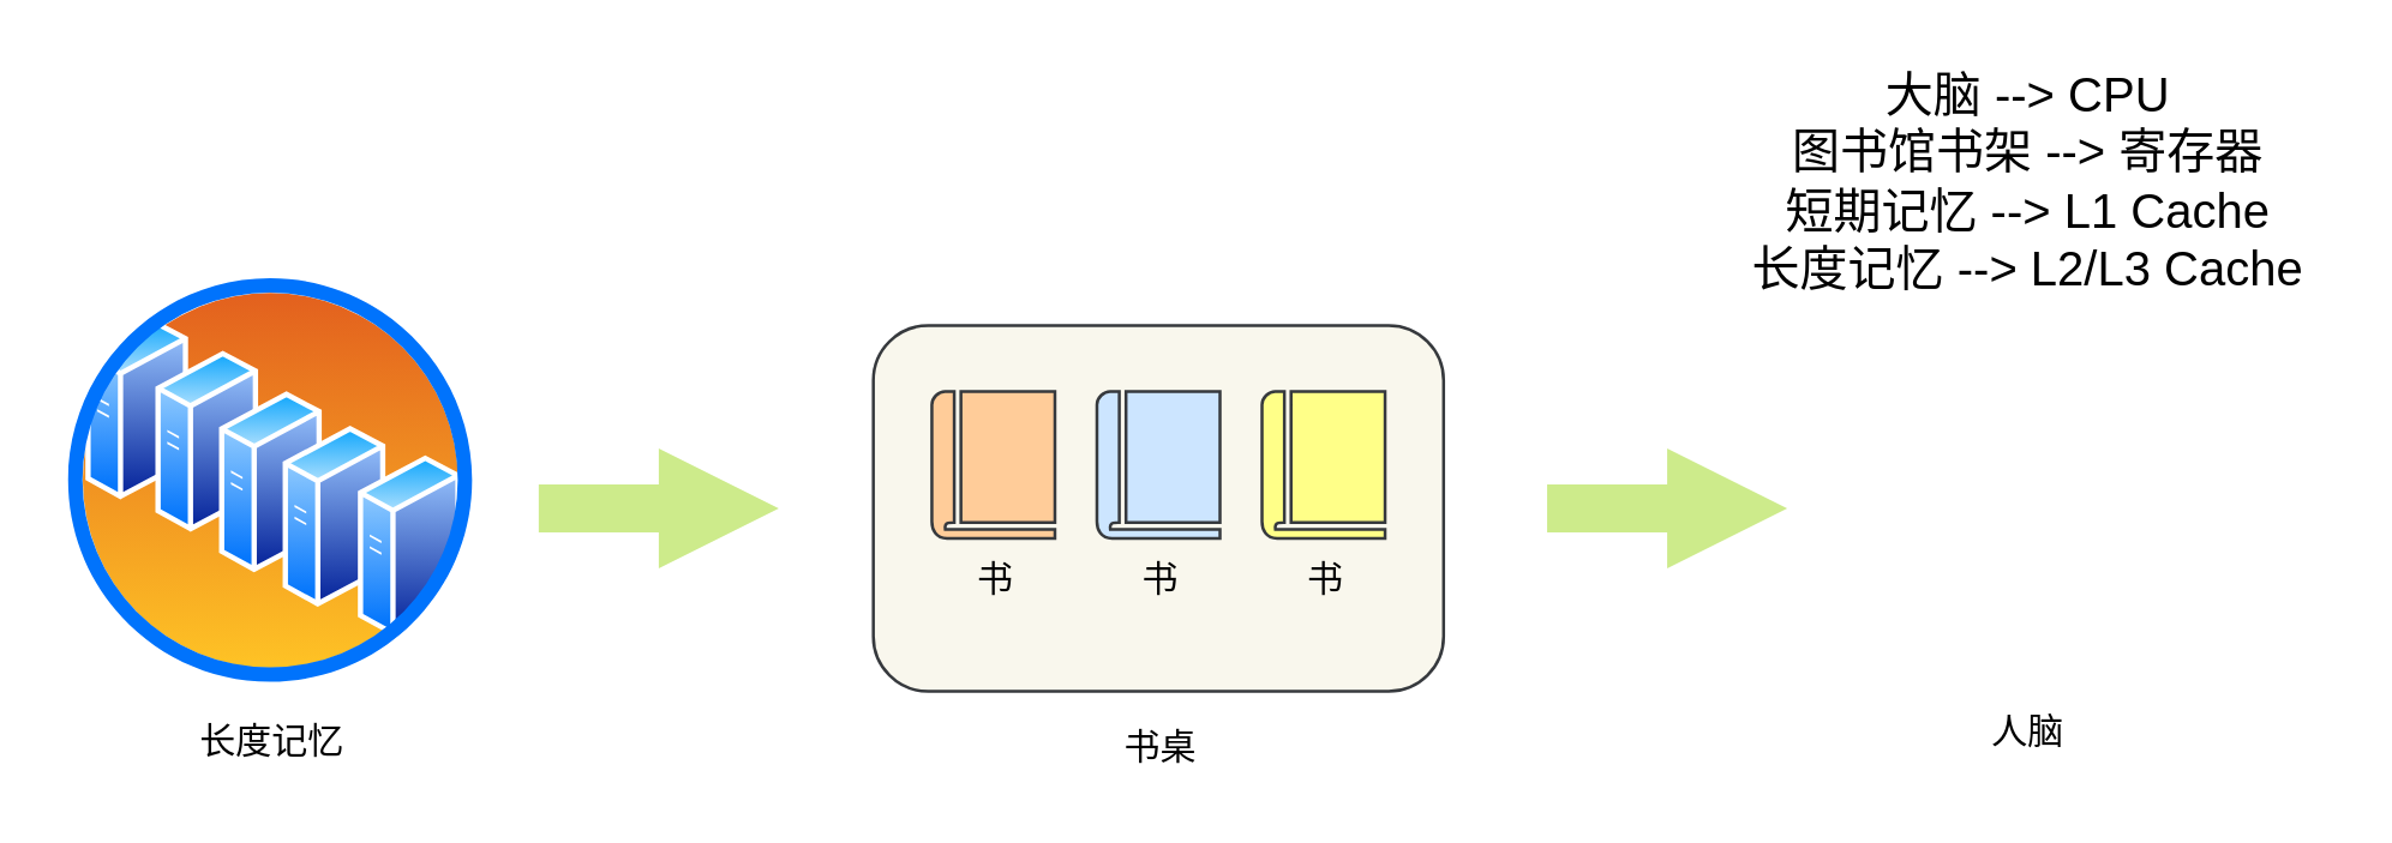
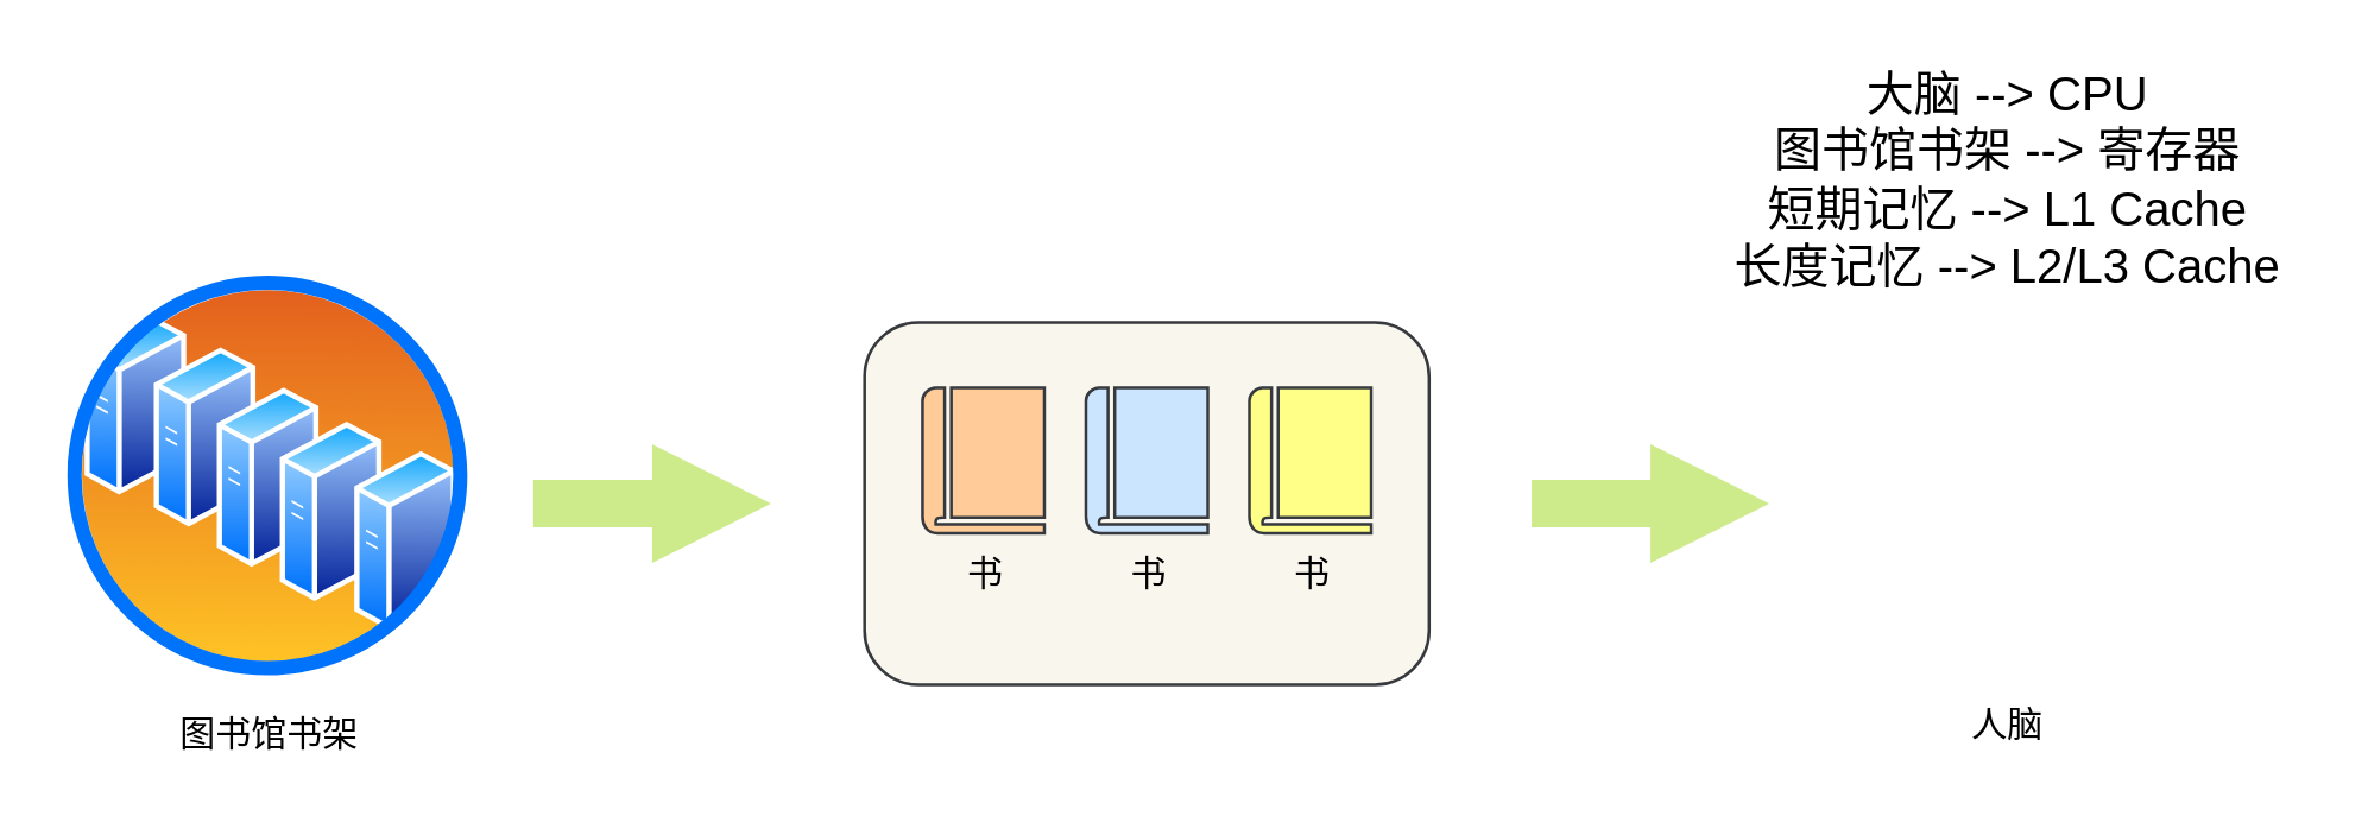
  <mxCell id="0" />
  <mxCell id="1" parent="0" />
  <mxCell id="2" value="" style="rounded=1;whiteSpace=wrap;html=1;fillColor=#f9f7ed;strokeColor=#36393d;" vertex="1" parent="1"><mxGeometry x="290.5" y="108" width="190" height="122" as="geometry" /></mxCell>
  <mxCell id="3" value="人脑" style="shape=image;html=1;verticalAlign=top;verticalLabelPosition=bottom;labelBackgroundColor=#ffffff;imageAspect=0;aspect=fixed;image=https://cdn2.iconfinder.com/data/icons/viiva-business/32/think-128.png;" vertex="1" parent="1"><mxGeometry x="611" y="102" width="128" height="128" as="geometry" /></mxCell>
  <mxCell id="4" value="书" style="pointerEvents=1;shadow=0;dashed=0;html=1;strokeColor=#36393d;fillColor=#cce5ff;labelPosition=center;verticalLabelPosition=bottom;verticalAlign=top;outlineConnect=0;align=center;shape=mxgraph.office.concepts.book_journal;" vertex="1" parent="1"><mxGeometry x="365" y="130" width="41" height="49" as="geometry" /></mxCell>
  <mxCell id="5" value="书" style="pointerEvents=1;shadow=0;dashed=0;html=1;strokeColor=#36393d;fillColor=#ffcc99;labelPosition=center;verticalLabelPosition=bottom;verticalAlign=top;outlineConnect=0;align=center;shape=mxgraph.office.concepts.book_journal;" vertex="1" parent="1"><mxGeometry x="310" y="130" width="41" height="49" as="geometry" /></mxCell>
  <mxCell id="6" value="书" style="pointerEvents=1;shadow=0;dashed=0;html=1;strokeColor=#36393d;fillColor=#ffff88;labelPosition=center;verticalLabelPosition=bottom;verticalAlign=top;outlineConnect=0;align=center;shape=mxgraph.office.concepts.book_journal;" vertex="1" parent="1"><mxGeometry x="420" y="130" width="41" height="49" as="geometry" /></mxCell>
- <mxCell id="7" value="长度记忆" style="aspect=fixed;perimeter=ellipsePerimeter;html=1;align=center;shadow=0;dashed=0;spacingTop=3;image;image=img/lib/active_directory/server_farm.svg;" vertex="1" parent="1"><mxGeometry x="20" y="90" width="140" height="140" as="geometry" /></mxCell>
- <mxCell id="8" value="书桌" style="text;html=1;align=center;verticalAlign=middle;resizable=0;points=[];autosize=1;" vertex="1" parent="1"><mxGeometry x="366" y="239" width="40" height="20" as="geometry" /></mxCell>
+ <mxCell id="7" value="图书馆书架" style="aspect=fixed;perimeter=ellipsePerimeter;html=1;align=center;shadow=0;dashed=0;spacingTop=3;image;image=img/lib/active_directory/server_farm.svg;" vertex="1" parent="1"><mxGeometry x="20" y="90" width="140" height="140" as="geometry" /></mxCell>
  <mxCell id="9" value="" style="html=1;shadow=0;dashed=0;align=center;verticalAlign=middle;shape=mxgraph.arrows2.arrow;dy=0.6;dx=40;notch=0;fillColor=#cdeb8b;strokeColor=none;" vertex="1" parent="1"><mxGeometry x="179" y="149" width="80" height="40" as="geometry" /></mxCell>
  <mxCell id="10" value="" style="html=1;shadow=0;dashed=0;align=center;verticalAlign=middle;shape=mxgraph.arrows2.arrow;dy=0.6;dx=40;notch=0;fillColor=#cdeb8b;strokeColor=none;" vertex="1" parent="1"><mxGeometry x="515" y="149" width="80" height="40" as="geometry" /></mxCell>
  <mxCell id="11" value="&lt;div style=&quot;font-size: 16px;&quot;&gt;大脑 --&amp;gt; CPU&lt;/div&gt;&lt;div style=&quot;font-size: 16px;&quot;&gt;图书馆书架 --&amp;gt; 寄存器&lt;/div&gt;&lt;div style=&quot;font-size: 16px;&quot;&gt;短期记忆 --&amp;gt; L1 Cache&lt;/div&gt;&lt;div style=&quot;font-size: 16px;&quot;&gt;长度记忆 --&amp;gt; L2/L3 Cache&lt;/div&gt;" style="text;html=1;align=center;verticalAlign=middle;resizable=0;points=[];autosize=1;fontSize=16;" vertex="1" parent="1"><mxGeometry x="575" y="20" width="200" height="80" as="geometry" /></mxCell>
